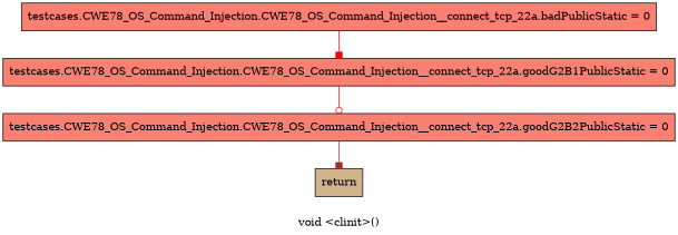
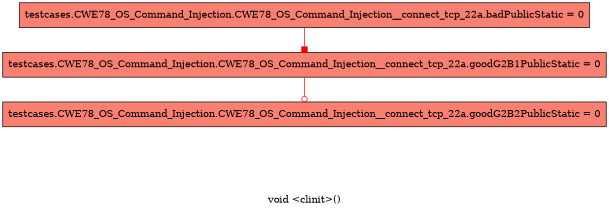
  digraph {
    label="void <clinit>()"
    node [fillcolor=salmon shape=box style=filled]
    edge [color=red arrowhead=box]
    n1 [label="testcases.CWE78_OS_Command_Injection.CWE78_OS_Command_Injection__connect_tcp_22a.badPublicStatic = 0"]
    n2 [label="testcases.CWE78_OS_Command_Injection.CWE78_OS_Command_Injection__connect_tcp_22a.goodG2B1PublicStatic = 0"]
    n3 [label="testcases.CWE78_OS_Command_Injection.CWE78_OS_Command_Injection__connect_tcp_22a.goodG2B2PublicStatic = 0"]
-   n4 [fillcolor=tan label=return]
    n1 -> n2
    n2 -> n3 [arrowhead=odot]
-   n3 -> n4 [color=brown]
  }
